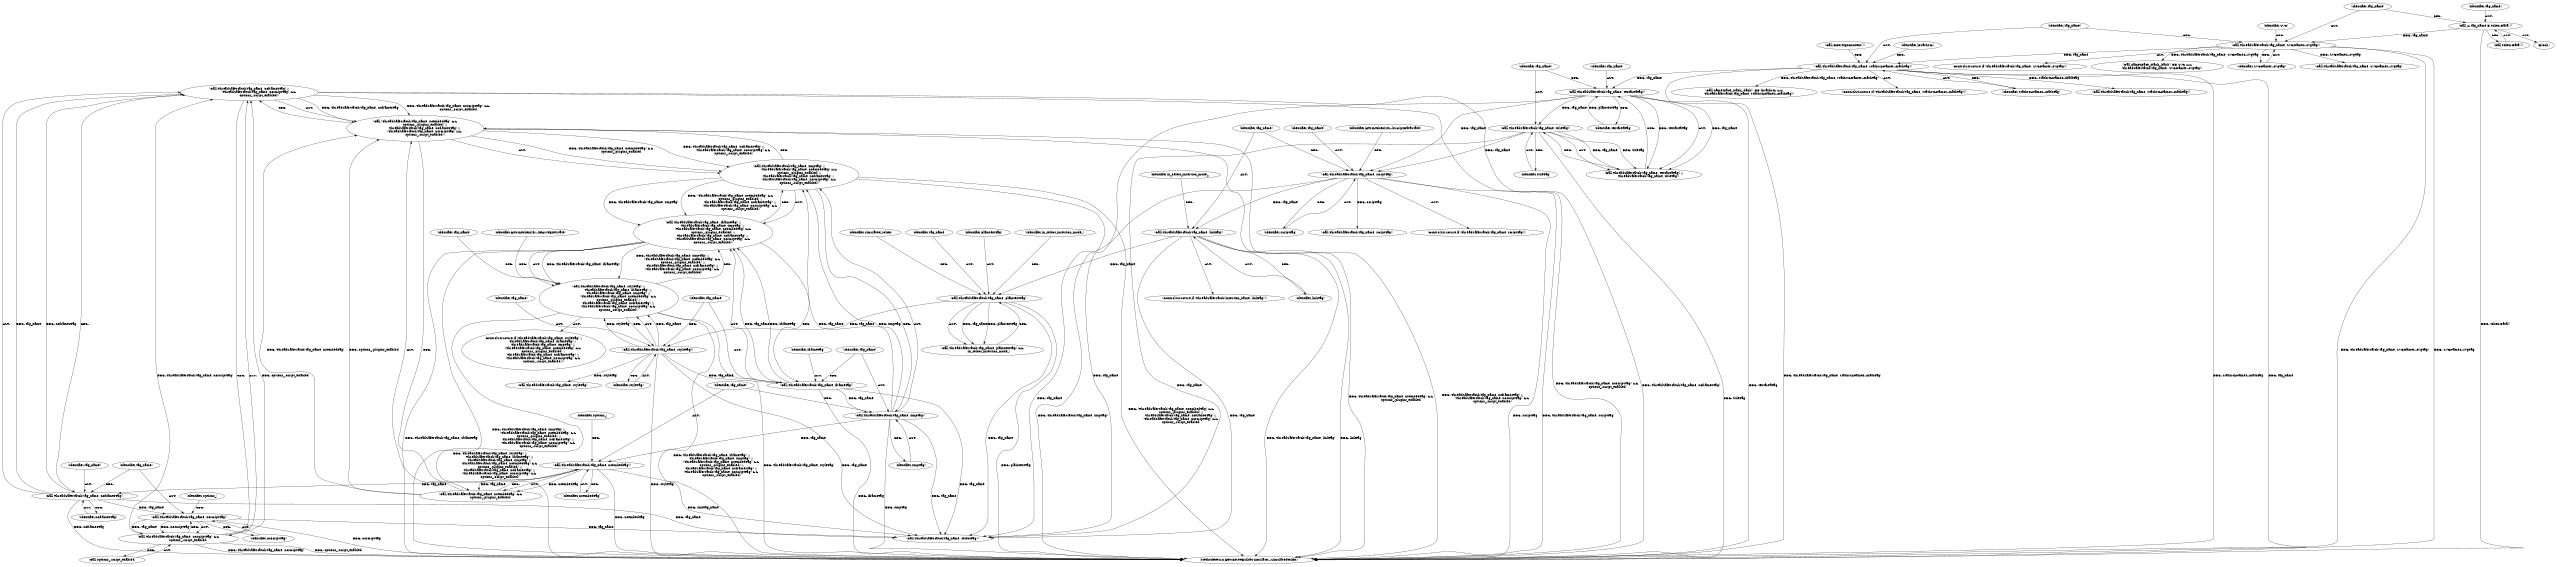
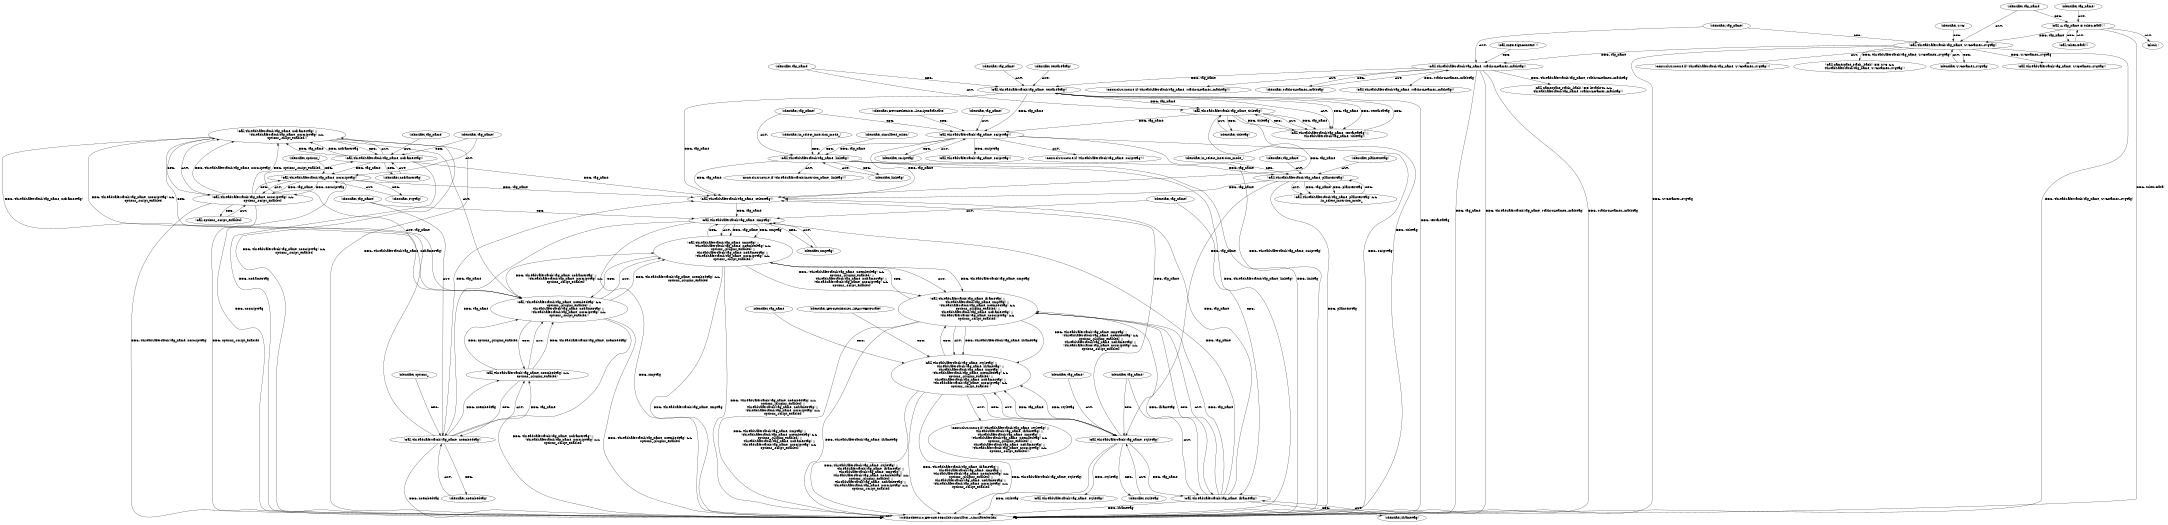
  digraph {
    n1 [label="(Call,ThreadSafeMatch(tag_name, noframesTag) ||\n                   (ThreadSafeMatch(tag_name, noscriptTag) &&\n                    options_.script_enabled))"]
    n2 [label="(Call,ThreadSafeMatch(tag_name, noframesTag))"]
    n3 [label="(Call,ThreadSafeMatch(tag_name, noscriptTag) &&\n                    options_.script_enabled)"]
    n4 [label="(Call,(ThreadSafeMatch(tag_name, noembedTag) &&\n                    options_.plugins_enabled) ||\n                   ThreadSafeMatch(tag_name, noframesTag) ||\n                   (ThreadSafeMatch(tag_name, noscriptTag) &&\n                    options_.script_enabled))"]
    n5 [label="(MethodReturn,HTMLTreeBuilderSimulator::SimulatedToken)"]
    n6 [label="(Call,ThreadSafeMatch(tag_name, noscriptTag))"]
    n7 [label="(Identifier,noframesTag)"]
    n8 [label="(Call,ThreadSafeMatch(tag_name, selectTag))"]
    n9 [label="(Call,options_.script_enabled)"]
    n10 [label="(Call,ThreadSafeMatch(tag_name, noembedTag) &&\n                    options_.plugins_enabled)"]
    n11 [label="(Call,ThreadSafeMatch(tag_name, xmpTag) ||\n                   (ThreadSafeMatch(tag_name, noembedTag) &&\n                    options_.plugins_enabled) ||\n                   ThreadSafeMatch(tag_name, noframesTag) ||\n                   (ThreadSafeMatch(tag_name, noscriptTag) &&\n                    options_.script_enabled))"]
-   n12 [label="(Identifier,noscriptTag)"]
+   n12 [label="(Identifier,svgTag)"]
    n13 [label="(Call,ThreadSafeMatch(tag_name, noembedTag))"]
    n14 [label="(Identifier,noembedTag)"]
    n15 [label="(Call,ThreadSafeMatch(tag_name, xmpTag))"]
    n16 [label="(Identifier,xmpTag)"]
    n17 [label="(Call,ThreadSafeMatch(tag_name, iframeTag) ||\n                   ThreadSafeMatch(tag_name, xmpTag) ||\n                   (ThreadSafeMatch(tag_name, noembedTag) &&\n                    options_.plugins_enabled) ||\n                   ThreadSafeMatch(tag_name, noframesTag) ||\n                   (ThreadSafeMatch(tag_name, noscriptTag) &&\n                    options_.script_enabled))"]
    n18 [label="(Call,ThreadSafeMatch(tag_name, iframeTag))"]
    n19 [label="(Identifier,iframeTag)"]
    n20 [label="(Call,ThreadSafeMatch(tag_name, styleTag) ||\n                   ThreadSafeMatch(tag_name, iframeTag) ||\n                   ThreadSafeMatch(tag_name, xmpTag) ||\n                   (ThreadSafeMatch(tag_name, noembedTag) &&\n                    options_.plugins_enabled) ||\n                   ThreadSafeMatch(tag_name, noframesTag) ||\n                   (ThreadSafeMatch(tag_name, noscriptTag) &&\n                    options_.script_enabled))"]
    n21 [label="(Call,ThreadSafeMatch(tag_name, styleTag))"]
    n22 [label="(Call,ThreadSafeMatch(tag_name, styleTag))"]
    n23 [label="(Identifier,styleTag)"]
    n24 [label="(ControlStructure,if (ThreadSafeMatch(tag_name, styleTag) ||\n                   ThreadSafeMatch(tag_name, iframeTag) ||\n                   ThreadSafeMatch(tag_name, xmpTag) ||\n                   (ThreadSafeMatch(tag_name, noembedTag) &&\n                    options_.plugins_enabled) ||\n                   ThreadSafeMatch(tag_name, noframesTag) ||\n                   (ThreadSafeMatch(tag_name, noscriptTag) &&\n                    options_.script_enabled)))"]
    n25 [label="(Call,ThreadSafeMatch(tag_name, plaintextTag))"]
    n26 [label="(Call,ThreadSafeMatch(tag_name, plaintextTag) &&\n            !in_select_insertion_mode_)"]
    n27 [label="(Identifier,plaintextTag)"]
    n28 [label="(Call,ThreadSafeMatch(tag_name, linkTag))"]
    n29 [label="(ControlStructure,if (ThreadSafeMatch(insertion_name, linkTag)))"]
    n30 [label="(Identifier,linkTag)"]
    n31 [label="(Call,ThreadSafeMatch(tag_name, scriptTag))"]
    n32 [label="(Identifier,scriptTag)"]
    n33 [label="(Call,ThreadSafeMatch(tag_name, scriptTag))"]
    n34 [label="(ControlStructure,if (ThreadSafeMatch(tag_name, scriptTag)))"]
    n35 [label="(Call,ThreadSafeMatch(tag_name, textareaTag))"]
    n36 [label="(Call,ThreadSafeMatch(tag_name, titleTag))"]
    n37 [label="(Call,ThreadSafeMatch(tag_name, textareaTag) ||\n          ThreadSafeMatch(tag_name, titleTag))"]
    n38 [label="(Identifier,textareaTag)"]
    n39 [label="(Identifier,titleTag)"]
    n40 [label="(Call,ThreadSafeMatch(tag_name, MathMLNames::mathTag))"]
    n41 [label="(Call,namespace_stack_.back() == kMathML &&\n          ThreadSafeMatch(tag_name, MathMLNames::mathTag))"]
    n42 [label="(ControlStructure,if (ThreadSafeMatch(tag_name, MathMLNames::mathTag)))"]
    n43 [label="(Identifier,MathMLNames::mathTag)"]
    n44 [label="(Call,ThreadSafeMatch(tag_name, MathMLNames::mathTag))"]
    n45 [label="(Call,ThreadSafeMatch(tag_name, SVGNames::svgTag))"]
    n46 [label="(ControlStructure,if (ThreadSafeMatch(tag_name, SVGNames::svgTag)))"]
    n47 [label="(Call,namespace_stack_.back() == SVG &&\n          ThreadSafeMatch(tag_name, SVGNames::svgTag))"]
    n48 [label="(Identifier,SVGNames::svgTag)"]
    n49 [label="(Call,ThreadSafeMatch(tag_name, SVGNames::svgTag))"]
    n50 [label="(Call,& tag_name = token.Data())"]
    n51 [label="(Block,)"]
    n52 [label="(Call,token.Data())"]
    n53 [label="(Identifier,tag_name)"]
    n54 [label="(Identifier,tag_name)"]
    n55 [label="(Identifier,tag_name)"]
    n56 [label="(Identifier,HTMLTokenizer::kScriptDataState)"]
    n57 [label="(Identifier,tag_name)"]
    n58 [label="(Identifier,tag_name)"]
    n59 [label="(Identifier,options_)"]
    n60 [label="(Identifier,tag_name)"]
    n61 [label="(Identifier,tag_name)"]
    n62 [label="(Call,InForeignContent())"]
    n63 [label="(Identifier,tag_name)"]
    n64 [label="(Identifier,options_)"]
    n65 [label="(Identifier,in_select_insertion_mode_)"]
    n66 [label="(Identifier,simulated_token)"]
    n67 [label="(Identifier,SVG)"]
    n68 [label="(Identifier,in_select_insertion_mode_)"]
-   n69 [label="(Identifier,kMathML)"]
    n70 [label="(Identifier,tag_name)"]
    n71 [label="(Identifier,tag_name)"]
    n72 [label="(Identifier,tag_name)"]
    n73 [label="(Identifier,HTMLTokenizer::kRAWTEXTState)"]
    n74 [label="(Identifier,tag_name)"]
    n75 [label="(Identifier,tag_name)"]
    n76 [label="(Identifier,tag_name)"]
    n77 [label="(Identifier,tag_name)"]
    n1 -> n2 [label="CFG: "]
    n1 -> n3 [label="CFG: "]
    n1 -> n4 [label="AST: "]
    n1 -> n4 [label="DDG: ThreadSafeMatch(tag_name, noframesTag)"]
    n1 -> n4 [label="DDG: ThreadSafeMatch(tag_name, noscriptTag) &&\n                    options_.script_enabled"]
    n1 -> n5 [label="DDG: ThreadSafeMatch(tag_name, noscriptTag) &&\n                    options_.script_enabled"]
    n1 -> n5 [label="DDG: ThreadSafeMatch(tag_name, noframesTag)"]
    n2 -> n1 [label="AST: "]
    n2 -> n1 [label="DDG: tag_name"]
    n2 -> n1 [label="DDG: noframesTag"]
    n2 -> n5 [label="DDG: noframesTag"]
    n2 -> n6 [label="DDG: tag_name"]
    n2 -> n7 [label="CFG: "]
    n2 -> n8 [label="DDG: tag_name"]
    n3 -> n1 [label="AST: "]
    n3 -> n1 [label="DDG: ThreadSafeMatch(tag_name, noscriptTag)"]
    n3 -> n1 [label="DDG: options_.script_enabled"]
    n3 -> n5 [label="DDG: ThreadSafeMatch(tag_name, noscriptTag)"]
    n3 -> n5 [label="DDG: options_.script_enabled"]
    n3 -> n6 [label="CFG: "]
    n3 -> n9 [label="CFG: "]
    n4 -> n1 [label="CFG: "]
    n4 -> n5 [label="DDG: ThreadSafeMatch(tag_name, noframesTag) ||\n                   (ThreadSafeMatch(tag_name, noscriptTag) &&\n                    options_.script_enabled)"]
    n4 -> n5 [label="DDG: ThreadSafeMatch(tag_name, noembedTag) &&\n                    options_.plugins_enabled"]
    n4 -> n10 [label="CFG: "]
    n4 -> n11 [label="AST: "]
    n4 -> n11 [label="DDG: ThreadSafeMatch(tag_name, noembedTag) &&\n                    options_.plugins_enabled"]
    n4 -> n11 [label="DDG: ThreadSafeMatch(tag_name, noframesTag) ||\n                   (ThreadSafeMatch(tag_name, noscriptTag) &&\n                    options_.script_enabled)"]
    n6 -> n3 [label="AST: "]
    n6 -> n3 [label="DDG: tag_name"]
    n6 -> n3 [label="DDG: noscriptTag"]
    n6 -> n5 [label="DDG: noscriptTag"]
    n6 -> n8 [label="DDG: tag_name"]
    n6 -> n12 [label="CFG: "]
    n7 -> n2 [label="AST: "]
    n9 -> n3 [label="AST: "]
    n10 -> n4 [label="AST: "]
    n10 -> n4 [label="DDG: ThreadSafeMatch(tag_name, noembedTag)"]
    n10 -> n4 [label="DDG: options_.plugins_enabled"]
    n10 -> n13 [label="CFG: "]
    n11 -> n4 [label="CFG: "]
    n11 -> n5 [label="DDG: ThreadSafeMatch(tag_name, xmpTag)"]
    n11 -> n5 [label="DDG: (ThreadSafeMatch(tag_name, noembedTag) &&\n                    options_.plugins_enabled) ||\n                   ThreadSafeMatch(tag_name, noframesTag) ||\n                   (ThreadSafeMatch(tag_name, noscriptTag) &&\n                    options_.script_enabled)"]
    n11 -> n15 [label="CFG: "]
    n11 -> n17 [label="AST: "]
    n11 -> n17 [label="DDG: ThreadSafeMatch(tag_name, xmpTag)"]
    n11 -> n17 [label="DDG: (ThreadSafeMatch(tag_name, noembedTag) &&\n                    options_.plugins_enabled) ||\n                   ThreadSafeMatch(tag_name, noframesTag) ||\n                   (ThreadSafeMatch(tag_name, noscriptTag) &&\n                    options_.script_enabled)"]
    n12 -> n6 [label="AST: "]
-   n13 -> n2 [label="DDG: tag_name"]
+   n13 -> n2 [label="AST: tag_name"]
    n13 -> n5 [label="DDG: noembedTag"]
-   n13 -> n8 [label="DDG: linkTag_name"]
+   n13 -> n8 [label="DDG: tag_name"]
    n13 -> n10 [label="AST: "]
    n13 -> n10 [label="DDG: tag_name"]
    n13 -> n10 [label="DDG: noembedTag"]
    n13 -> n14 [label="CFG: "]
    n14 -> n13 [label="AST: "]
    n15 -> n5 [label="DDG: xmpTag"]
-   n15 -> n8 [label="DDG: tag_name"]
+   n8 -> n15 [label="DDG: tag_name"]
    n15 -> n11 [label="AST: "]
    n15 -> n11 [label="DDG: tag_name"]
    n15 -> n11 [label="DDG: xmpTag"]
    n15 -> n13 [label="DDG: tag_name"]
    n15 -> n16 [label="CFG: "]
    n16 -> n15 [label="AST: "]
    n17 -> n5 [label="DDG: ThreadSafeMatch(tag_name, iframeTag)"]
    n17 -> n5 [label="DDG: ThreadSafeMatch(tag_name, xmpTag) ||\n                   (ThreadSafeMatch(tag_name, noembedTag) &&\n                    options_.plugins_enabled) ||\n                   ThreadSafeMatch(tag_name, noframesTag) ||\n                   (ThreadSafeMatch(tag_name, noscriptTag) &&\n                    options_.script_enabled)"]
    n17 -> n11 [label="CFG: "]
    n17 -> n18 [label="CFG: "]
    n17 -> n20 [label="AST: "]
    n17 -> n20 [label="DDG: ThreadSafeMatch(tag_name, iframeTag)"]
    n17 -> n20 [label="DDG: ThreadSafeMatch(tag_name, xmpTag) ||\n                   (ThreadSafeMatch(tag_name, noembedTag) &&\n                    options_.plugins_enabled) ||\n                   ThreadSafeMatch(tag_name, noframesTag) ||\n                   (ThreadSafeMatch(tag_name, noscriptTag) &&\n                    options_.script_enabled)"]
    n18 -> n5 [label="DDG: iframeTag"]
    n18 -> n8 [label="DDG: tag_name"]
    n18 -> n15 [label="DDG: tag_name"]
    n18 -> n17 [label="AST: "]
    n18 -> n17 [label="DDG: tag_name"]
    n18 -> n17 [label="DDG: iframeTag"]
+   n18 -> n19 [label="CFG: "]
    n19 -> n18 [label="AST: "]
    n20 -> n5 [label="DDG: ThreadSafeMatch(tag_name, styleTag) ||\n                   ThreadSafeMatch(tag_name, iframeTag) ||\n                   ThreadSafeMatch(tag_name, xmpTag) ||\n                   (ThreadSafeMatch(tag_name, noembedTag) &&\n                    options_.plugins_enabled) ||\n                   ThreadSafeMatch(tag_name, noframesTag) ||\n                   (ThreadSafeMatch(tag_name, noscriptTag) &&\n                    options_.script_enabled)"]
    n20 -> n5 [label="DDG: ThreadSafeMatch(tag_name, iframeTag) ||\n                   ThreadSafeMatch(tag_name, xmpTag) ||\n                   (ThreadSafeMatch(tag_name, noembedTag) &&\n                    options_.plugins_enabled) ||\n                   ThreadSafeMatch(tag_name, noframesTag) ||\n                   (ThreadSafeMatch(tag_name, noscriptTag) &&\n                    options_.script_enabled)"]
    n20 -> n5 [label="DDG: ThreadSafeMatch(tag_name, styleTag)"]
    n20 -> n17 [label="CFG: "]
    n20 -> n21 [label="CFG: "]
    n20 -> n24 [label="AST: "]
    n21 -> n5 [label="DDG: styleTag"]
    n21 -> n8 [label="DDG: tag_name"]
    n21 -> n18 [label="DDG: tag_name"]
    n21 -> n20 [label="AST: "]
    n21 -> n20 [label="DDG: tag_name"]
    n21 -> n20 [label="DDG: styleTag"]
    n21 -> n22 [label="DDG: styleTag"]
    n21 -> n23 [label="CFG: "]
    n23 -> n21 [label="AST: "]
    n25 -> n5 [label="DDG: plaintextTag"]
    n25 -> n8 [label="DDG: tag_name"]
    n25 -> n21 [label="DDG: tag_name"]
    n25 -> n26 [label="AST: "]
    n25 -> n26 [label="DDG: tag_name"]
    n25 -> n26 [label="DDG: plaintextTag"]
    n26 -> n25 [label="CFG: "]
    n27 -> n25 [label="AST: "]
    n28 -> n5 [label="DDG: ThreadSafeMatch(tag_name, linkTag)"]
    n28 -> n5 [label="DDG: linkTag"]
    n28 -> n8 [label="DDG: tag_name"]
    n28 -> n25 [label="DDG: tag_name"]
    n28 -> n29 [label="AST: "]
    n28 -> n30 [label="CFG: "]
    n30 -> n28 [label="AST: "]
    n31 -> n5 [label="DDG: ThreadSafeMatch(tag_name, scriptTag)"]
    n31 -> n5 [label="DDG: scriptTag"]
    n31 -> n8 [label="DDG: tag_name"]
    n31 -> n28 [label="DDG: tag_name"]
    n31 -> n32 [label="CFG: "]
    n31 -> n33 [label="DDG: scriptTag"]
    n31 -> n34 [label="AST: "]
    n32 -> n31 [label="AST: "]
    n35 -> n5 [label="DDG: textareaTag"]
    n35 -> n8 [label="DDG: tag_name"]
    n35 -> n31 [label="DDG: tag_name"]
    n35 -> n36 [label="DDG: tag_name"]
    n35 -> n37 [label="AST: "]
    n35 -> n37 [label="DDG: tag_name"]
    n35 -> n37 [label="DDG: textareaTag"]
-   n35 -> n38 [label="CFG: "]
    n36 -> n5 [label="DDG: titleTag"]
    n36 -> n8 [label="DDG: tag_name"]
    n36 -> n31 [label="DDG: tag_name"]
    n36 -> n37 [label="AST: "]
    n36 -> n37 [label="DDG: tag_name"]
    n36 -> n37 [label="DDG: titleTag"]
    n36 -> n39 [label="CFG: "]
    n37 -> n35 [label="CFG: "]
    n37 -> n36 [label="CFG: "]
-   n38 -> n35 [label="DDG: plaintextTag"]
+   n38 -> n35 [label="AST: "]
    n39 -> n36 [label="AST: "]
    n40 -> n5 [label="DDG: MathMLNames::mathTag"]
    n40 -> n5 [label="DDG: tag_name"]
    n40 -> n5 [label="DDG: ThreadSafeMatch(tag_name, MathMLNames::mathTag)"]
    n40 -> n35 [label="DDG: tag_name"]
    n40 -> n41 [label="DDG: ThreadSafeMatch(tag_name, MathMLNames::mathTag)"]
    n40 -> n42 [label="AST: "]
    n40 -> n43 [label="CFG: "]
    n40 -> n44 [label="DDG: MathMLNames::mathTag"]
    n43 -> n40 [label="AST: "]
    n45 -> n5 [label="DDG: ThreadSafeMatch(tag_name, SVGNames::svgTag)"]
    n45 -> n5 [label="DDG: SVGNames::svgTag"]
    n45 -> n40 [label="DDG: tag_name"]
    n45 -> n46 [label="AST: "]
    n45 -> n47 [label="DDG: ThreadSafeMatch(tag_name, SVGNames::svgTag)"]
    n45 -> n48 [label="CFG: "]
    n45 -> n49 [label="DDG: SVGNames::svgTag"]
    n48 -> n45 [label="AST: "]
    n50 -> n5 [label="DDG: token.Data()"]
    n50 -> n45 [label="DDG: tag_name"]
    n50 -> n51 [label="AST: "]
    n50 -> n52 [label="CFG: "]
    n52 -> n50 [label="AST: "]
    n53 -> n28 [label="AST: "]
    n53 -> n31 [label="CFG: "]
    n54 -> n45 [label="AST: "]
    n54 -> n50 [label="CFG: "]
    n55 -> n50 [label="AST: "]
    n56 -> n31 [label="CFG: "]
    n57 -> n35 [label="CFG: "]
    n57 -> n36 [label="AST: "]
    n58 -> n31 [label="AST: "]
    n59 -> n6 [label="CFG: "]
    n60 -> n20 [label="CFG: "]
    n61 -> n18 [label="AST: "]
    n61 -> n21 [label="CFG: "]
    n62 -> n40 [label="CFG: "]
    n63 -> n2 [label="CFG: "]
    n63 -> n6 [label="AST: "]
    n64 -> n13 [label="CFG: "]
    n65 -> n25 [label="CFG: "]
-   n66 -> n25 [label="CFG: "]
+   n66 -> n28 [label="CFG: "]
    n67 -> n45 [label="CFG: "]
    n68 -> n28 [label="CFG: "]
-   n69 -> n40 [label="CFG: "]
    n70 -> n2 [label="AST: "]
    n71 -> n40 [label="AST: "]
    n71 -> n45 [label="CFG: "]
    n72 -> n35 [label="AST: "]
    n73 -> n20 [label="CFG: "]
    n74 -> n13 [label="AST: "]
    n74 -> n15 [label="CFG: "]
    n75 -> n15 [label="AST: "]
    n75 -> n18 [label="CFG: "]
    n76 -> n25 [label="AST: "]
    n77 -> n21 [label="AST: "]
  }
